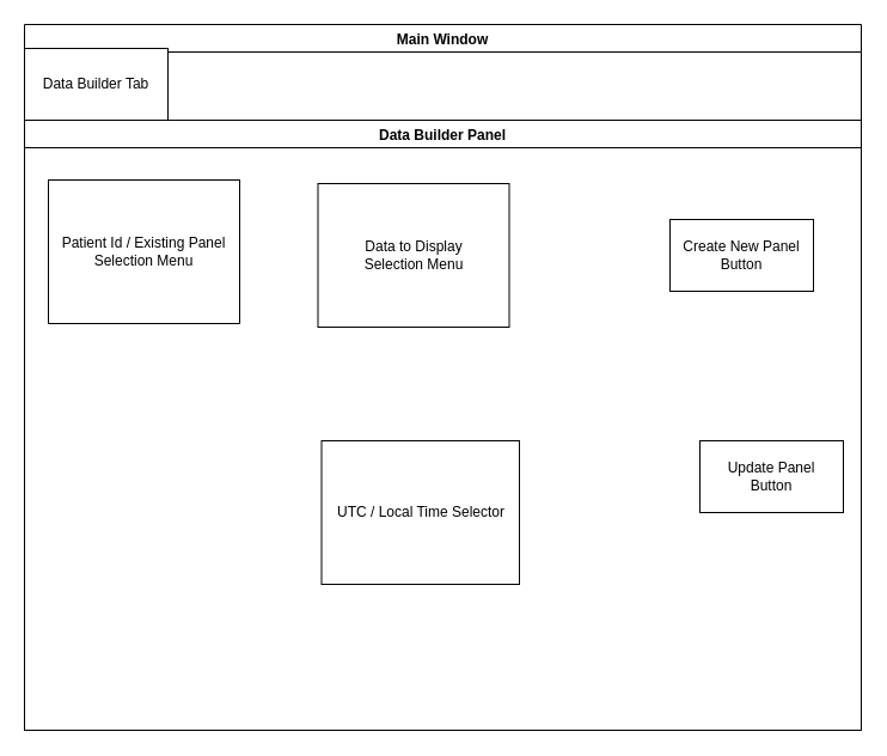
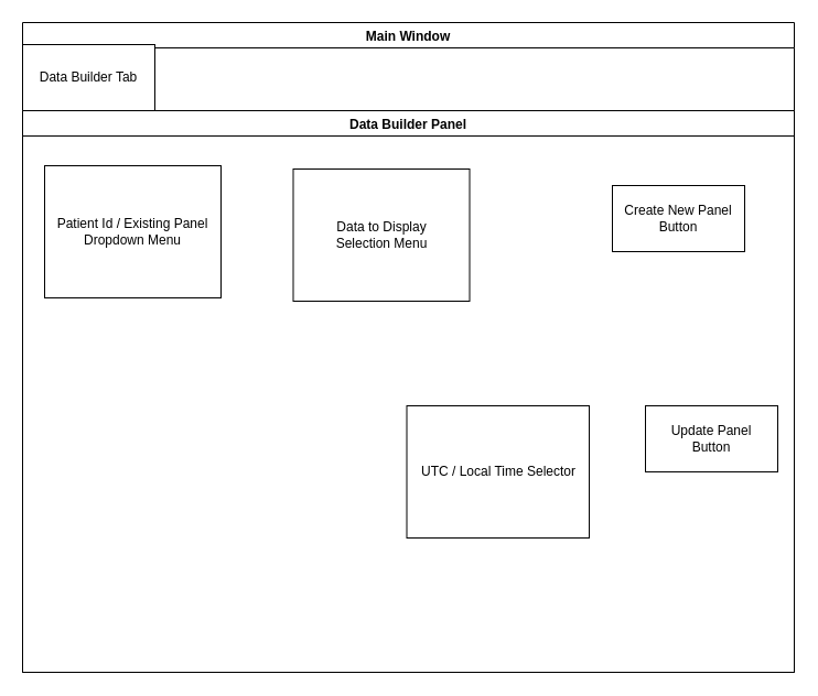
  <mxCell id="0" />
  <mxCell id="1" parent="0" />
  <mxCell id="2" value="Main Window" style="swimlane;" vertex="1" parent="1"><mxGeometry x="20" y="20" width="700" height="590" as="geometry" /></mxCell>
  <mxCell id="3" value="Data Builder Tab" style="rounded=0;whiteSpace=wrap;html=1;" vertex="1" parent="2"><mxGeometry y="20" width="120" height="60" as="geometry" /></mxCell>
  <mxCell id="4" value="Data Builder Panel" style="swimlane;" vertex="1" parent="2"><mxGeometry y="80" width="700" height="510" as="geometry" /></mxCell>
- <mxCell id="5" value="Patient Id / Existing Panel Selection Menu" style="rounded=0;whiteSpace=wrap;html=1;" vertex="1" parent="4"><mxGeometry x="20" y="50" width="160" height="120" as="geometry" /></mxCell>
+ <mxCell id="5" value="Patient Id / Existing Panel Dropdown Menu" style="rounded=0;whiteSpace=wrap;html=1;" vertex="1" parent="4"><mxGeometry x="20" y="50" width="160" height="120" as="geometry" /></mxCell>
  <mxCell id="6" value="Data to Display &lt;br&gt;Selection Menu" style="rounded=0;whiteSpace=wrap;html=1;" vertex="1" parent="4"><mxGeometry x="245.5" y="53" width="160" height="120" as="geometry" /></mxCell>
- <mxCell id="7" value="Create New Panel&lt;br&gt;Button" style="rounded=0;whiteSpace=wrap;html=1;" vertex="1" parent="4"><mxGeometry x="540" y="83" width="120" height="60" as="geometry" /></mxCell>
+ <mxCell id="7" value="Create New Panel&lt;br&gt;Button" style="rounded=0;whiteSpace=wrap;html=1;" vertex="1" parent="4"><mxGeometry x="535" y="68" width="120" height="60" as="geometry" /></mxCell>
  <mxCell id="8" value="Update Panel&lt;br&gt;Button" style="rounded=0;whiteSpace=wrap;html=1;" vertex="1" parent="4"><mxGeometry x="565" y="268" width="120" height="60" as="geometry" /></mxCell>
- <mxCell id="9" value="UTC / Local Time Selector" style="rounded=0;whiteSpace=wrap;html=1;aspect=fixed;" vertex="1" parent="4"><mxGeometry x="248.5" y="268" width="165.52" height="120" as="geometry" /></mxCell>
+ <mxCell id="9" value="UTC / Local Time Selector" style="rounded=0;whiteSpace=wrap;html=1;aspect=fixed;" vertex="1" parent="4"><mxGeometry x="348.5" y="268" width="165.52" height="120" as="geometry" /></mxCell>
